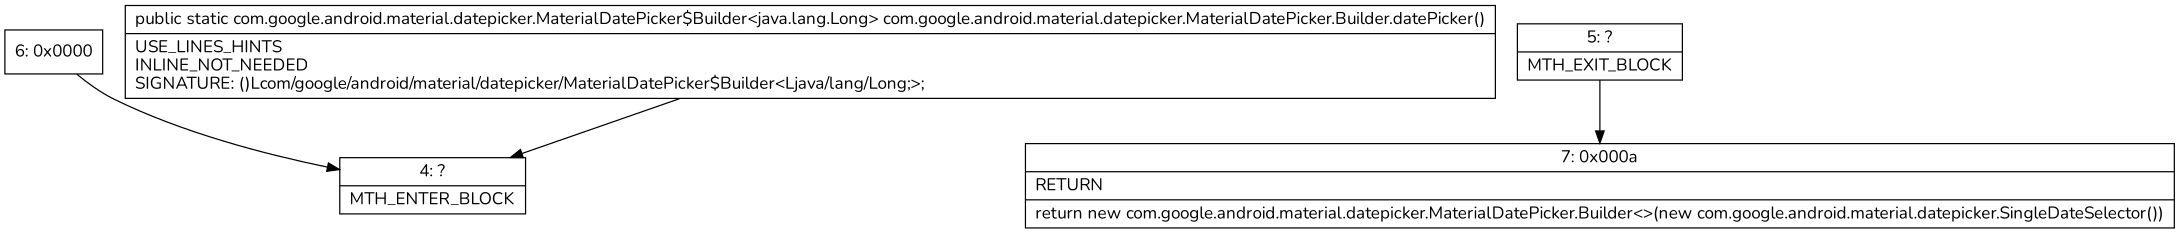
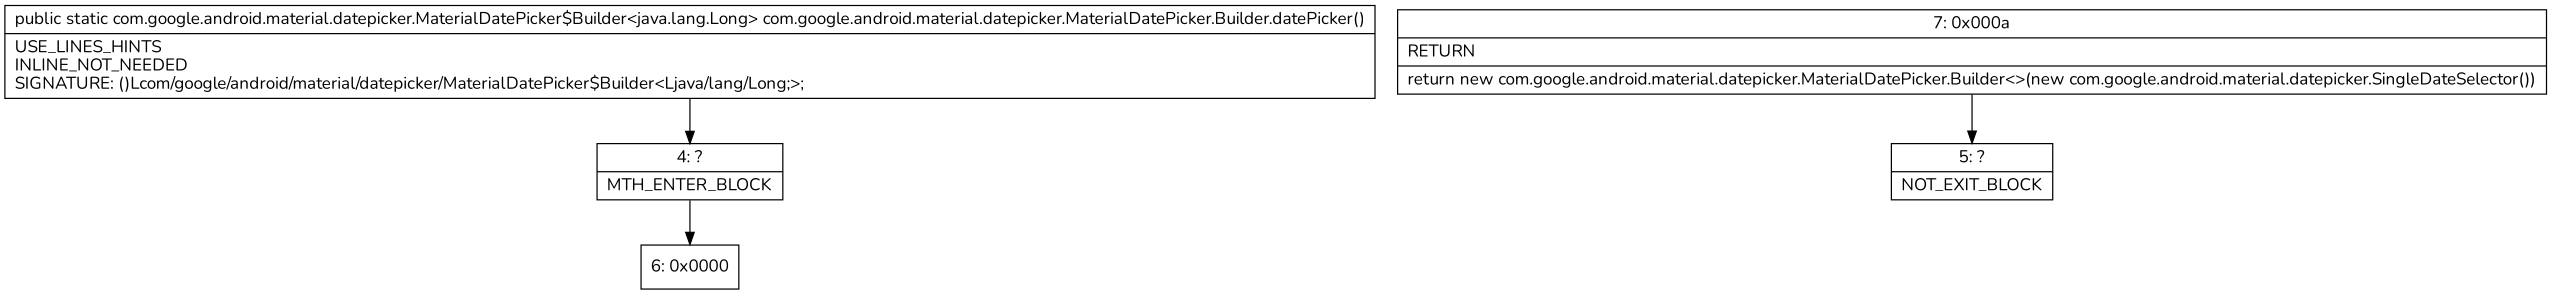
  digraph {
    fontname=Nunito
    node [fontname=Nunito shape=record]
    edge [fontname=Nunito]
    n1 [label="{4\:\ ?|MTH_ENTER_BLOCK\l}"]
    n2 [label="{6\:\ 0x0000}"]
    n3 [label="{7\:\ 0x000a|RETURN\l|return new com.google.android.material.datepicker.MaterialDatePicker.Builder\<\>(new com.google.android.material.datepicker.SingleDateSelector())\l}"]
-   n4 [label="{5\:\ ?|MTH_EXIT_BLOCK\l}"]
+   n4 [label="{5\:\ ?|NOT_EXIT_BLOCK\l}"]
    n5 [label="{public static com.google.android.material.datepicker.MaterialDatePicker$Builder\<java.lang.Long\> com.google.android.material.datepicker.MaterialDatePicker.Builder.datePicker()  | USE_LINES_HINTS\lINLINE_NOT_NEEDED\lSIGNATURE: ()Lcom\/google\/android\/material\/datepicker\/MaterialDatePicker$Builder\<Ljava\/lang\/Long;\>;\l}"]
-   n2 -> n1
-   n4 -> n3
+   n1 -> n2
+   n3 -> n4
    n5 -> n1
  }
